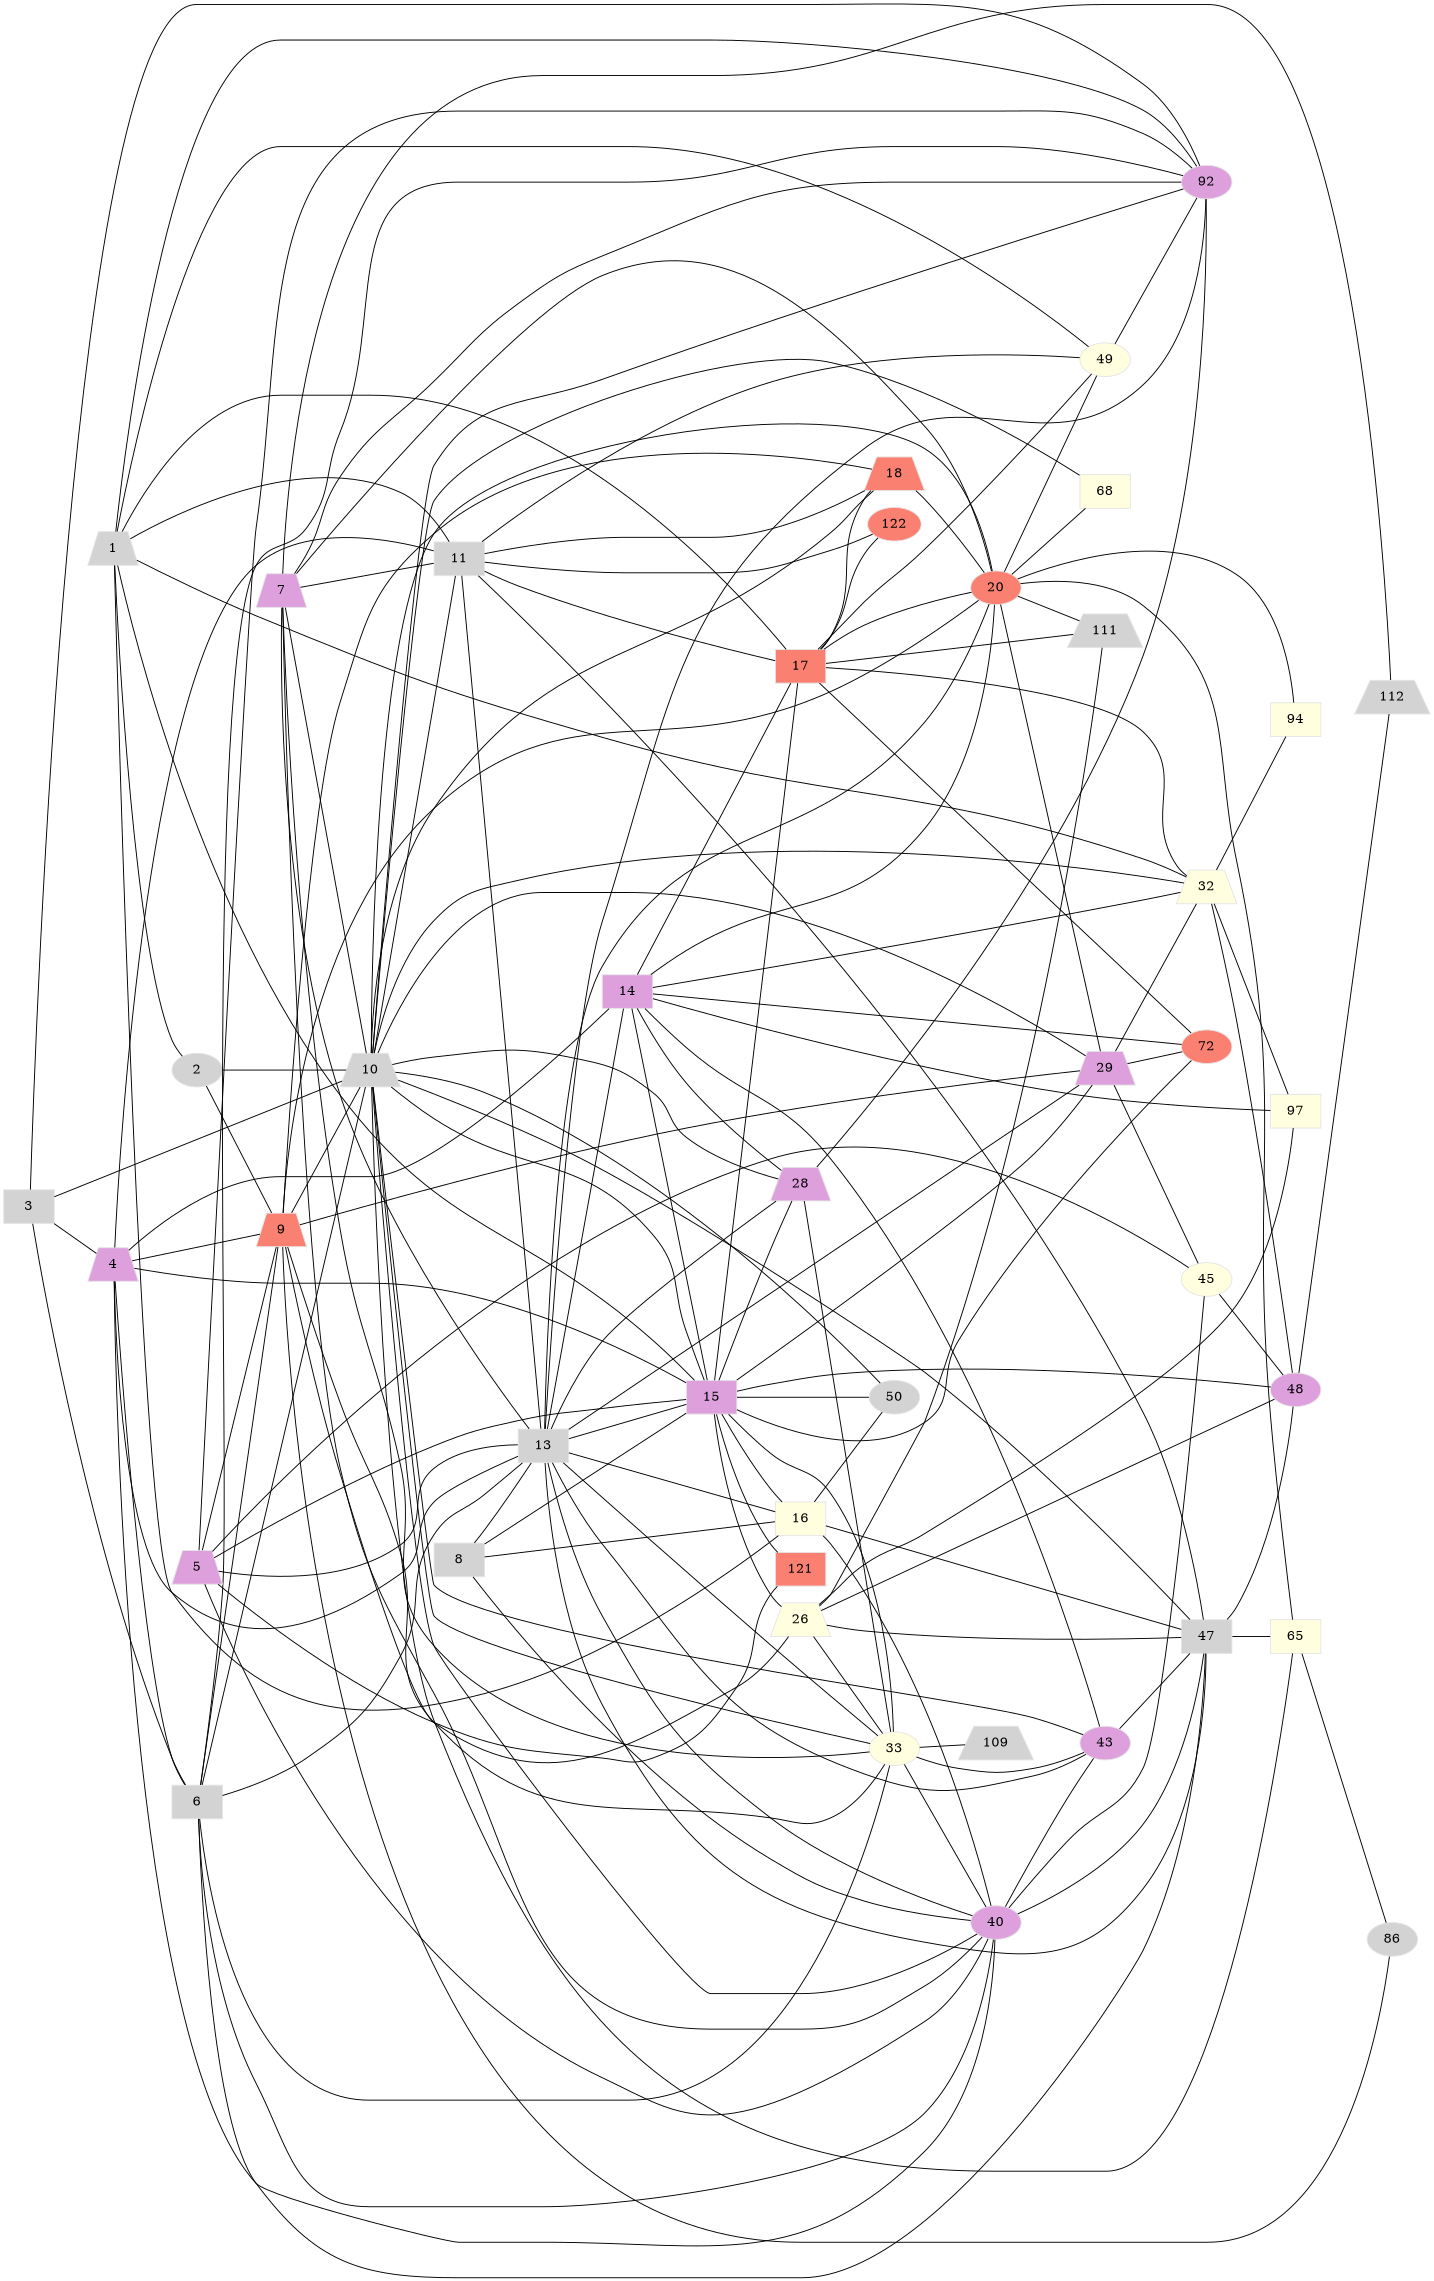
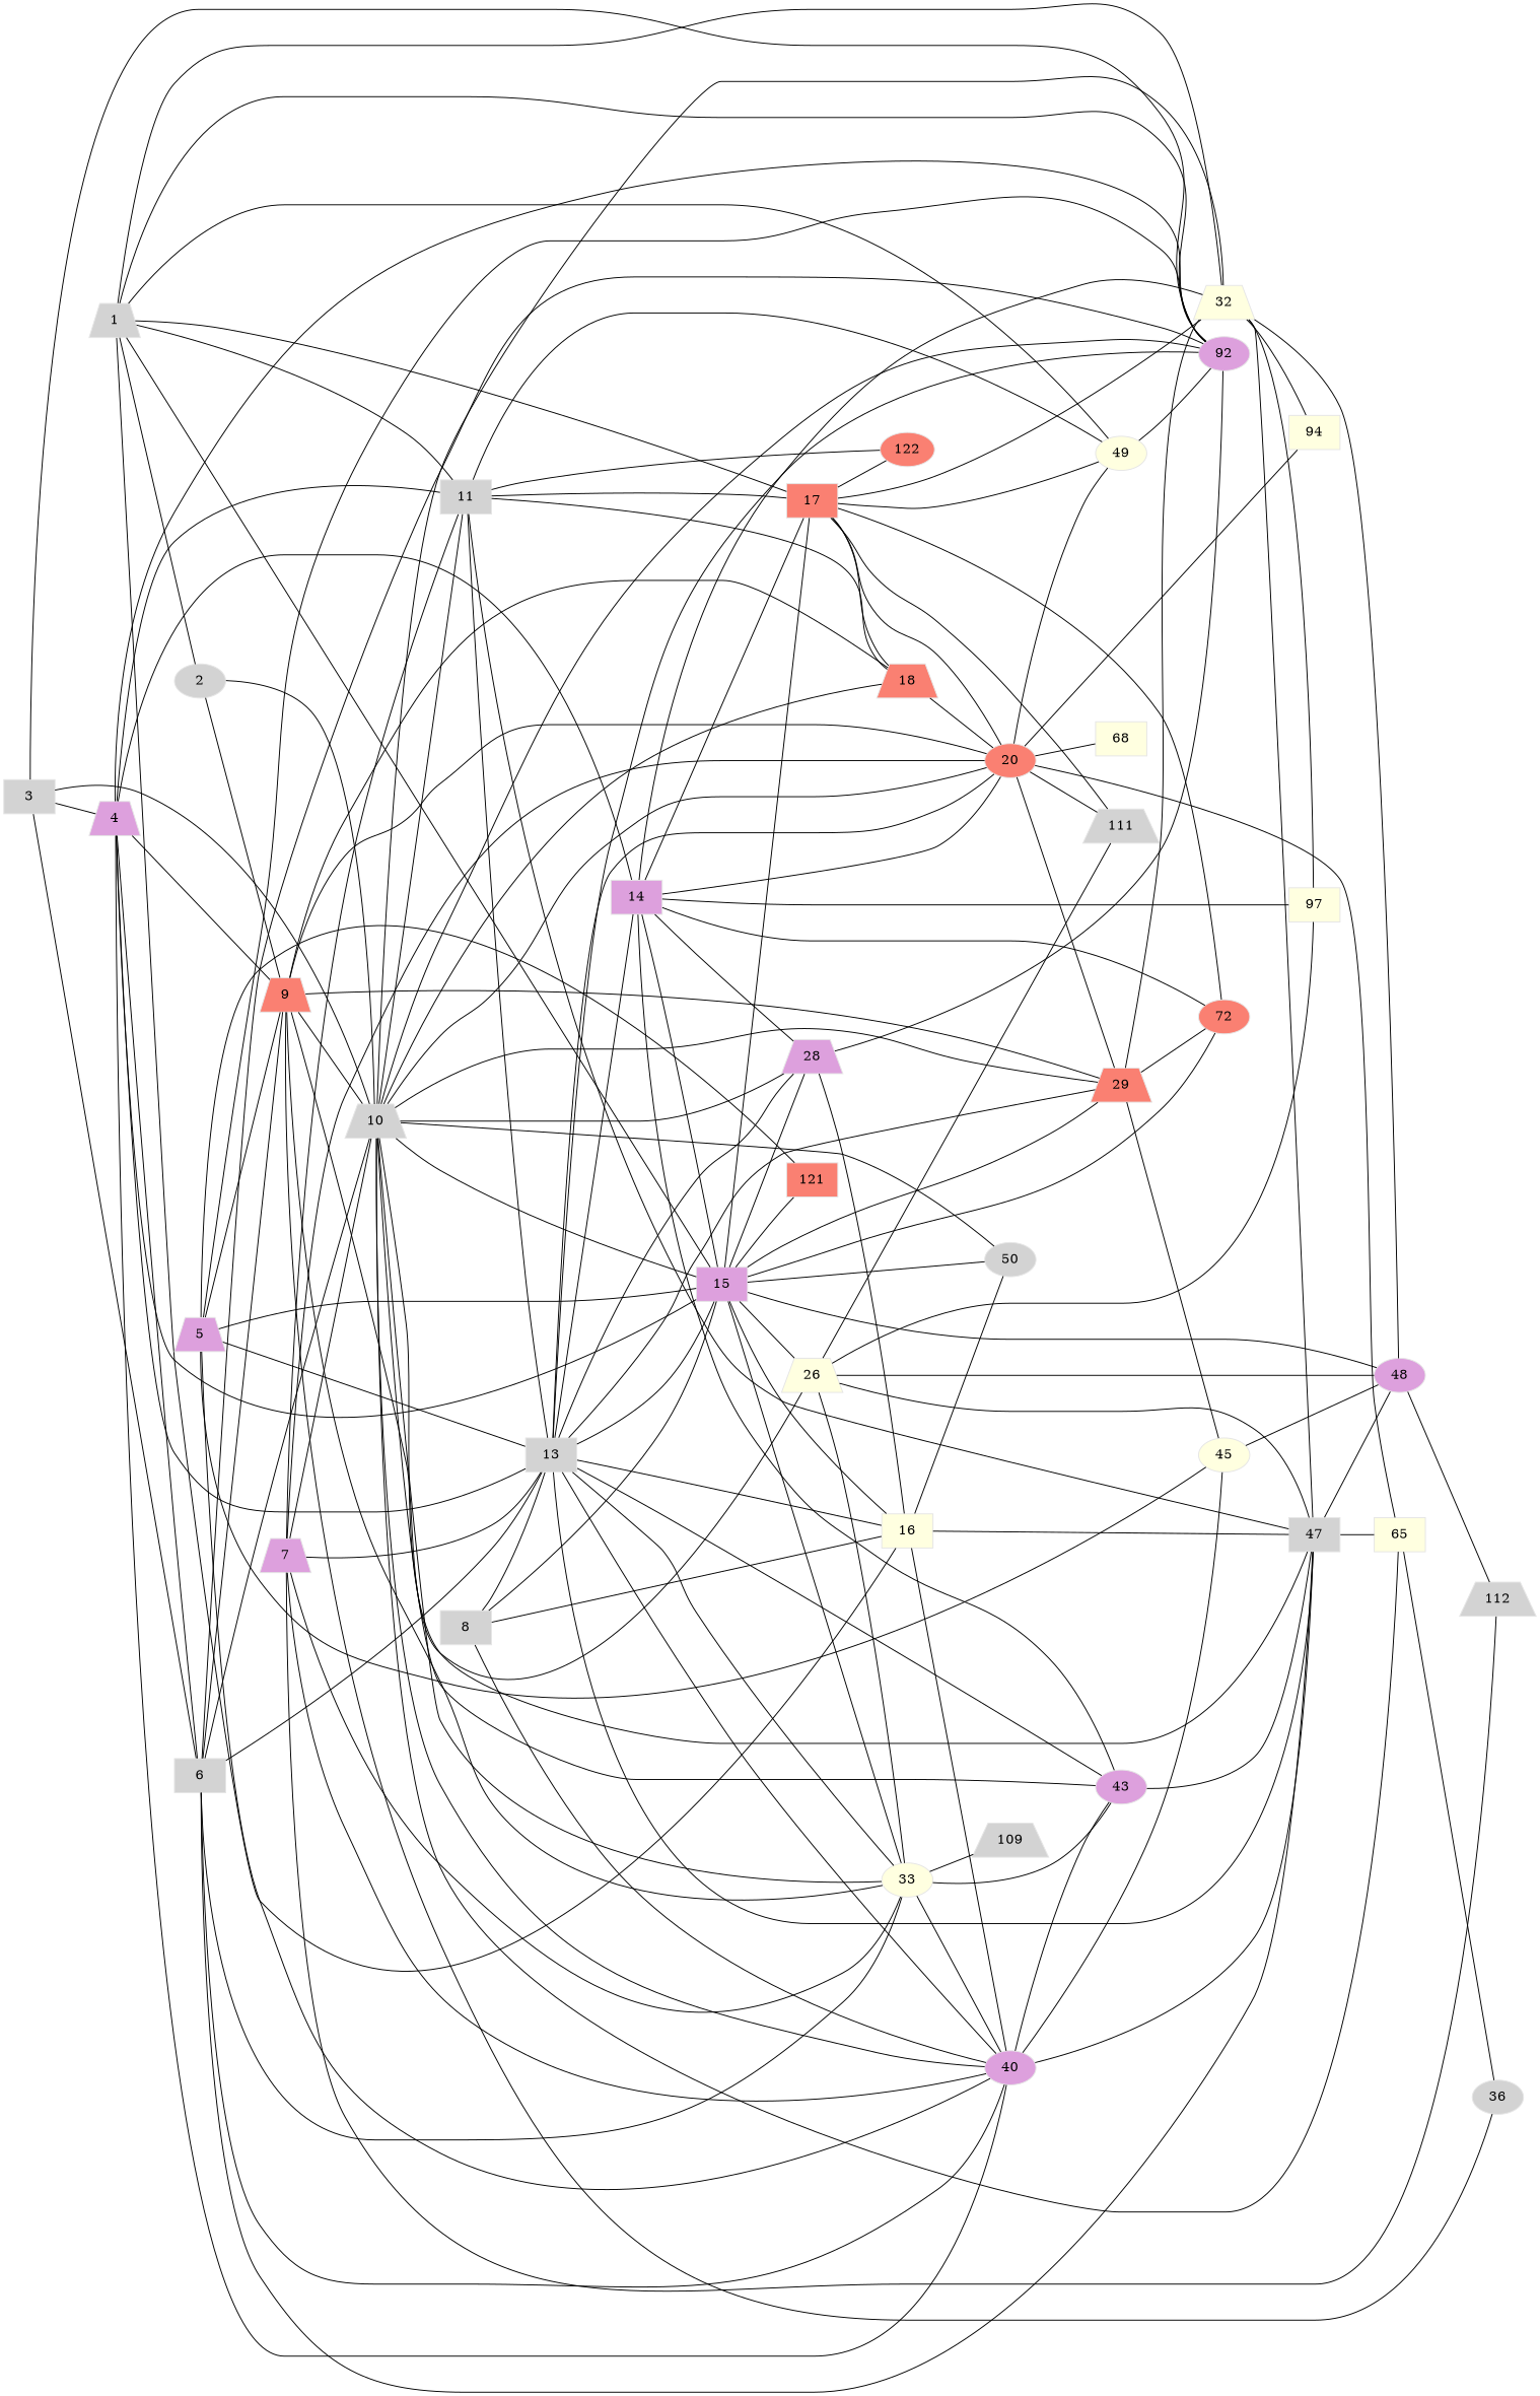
  graph {
    rankdir=LR
    node [color=gray90 fillcolor=lightgrey shape=box style=filled]
    1 [shape=trapezium super="+19"]
    2 [shape=ellipse]
    11 [super="+38+34+59"]
    15 [fillcolor=plum super="+71+93+25"]
    16 [fillcolor=lightyellow super="+98+55"]
    17 [fillcolor=salmon super="+113+54"]
    32 [fillcolor=lightyellow shape=trapezium super="+42"]
    49 [fillcolor=lightyellow shape=ellipse super="+81"]
    92 [fillcolor=plum shape=ellipse super="+115+123+127"]
    9 [fillcolor=salmon shape=trapezium super="+23+70+12"]
    10 [shape=trapezium super="+21+51+31"]
    13 [super="+76+104+24"]
    47 [super="+60+117+75"]
    18 [fillcolor=salmon shape=trapezium super="+108+90"]
    122 [fillcolor=salmon shape=ellipse]
    121 [fillcolor=salmon]
    33 [fillcolor=lightyellow shape=ellipse super="+66"]
    26 [fillcolor=lightyellow shape=trapezium super="+87+27"]
-   29 [fillcolor=plum shape=trapezium super="+88+44"]
+   29 [fillcolor=salmon shape=trapezium super="+88+44"]
    28 [fillcolor=plum shape=trapezium super="+77+74"]
    50 [shape=ellipse]
    72 [fillcolor=salmon shape=ellipse super="+124"]
    48 [fillcolor=plum shape=ellipse super="+125+95"]
    40 [fillcolor=plum shape=ellipse super="+53"]
    20 [fillcolor=salmon shape=ellipse super="+36+78+22"]
    111 [shape=trapezium]
    97 [fillcolor=lightyellow]
    94 [fillcolor=lightyellow]
-   86 [shape=ellipse]
+   86 [shape=ellipse label=36]
    43 [fillcolor=plum shape=ellipse super="+118"]
    65 [fillcolor=lightyellow super="+126"]
    68 [fillcolor=lightyellow]
    4 [fillcolor=plum shape=trapezium super="+132+30"]
    6 [super="+39+46+101"]
    14 [fillcolor=plum super="+35"]
    3
    45 [fillcolor=lightyellow shape=ellipse]
    5 [fillcolor=plum shape=trapezium super="+61+52+96"]
    109 [shape=trapezium]
    7 [fillcolor=plum shape=trapezium super="+128+57+73"]
    112 [shape=trapezium]
    8
    1 -- 2
    1 -- 11
    1 -- 15
    1 -- 16
    1 -- 17
    1 -- 32
    1 -- 49
    1 -- 92
    2 -- 9
    2 -- 10
    11 -- 17
    11 -- 49
    11 -- 13
    11 -- 47
    11 -- 18
    11 -- 122
    15 -- 16
    15 -- 17
    15 -- 121
    15 -- 33
    15 -- 26
    15 -- 29 [weight=2]
    15 -- 28 [weight=2]
    15 -- 50
    15 -- 72
    15 -- 48 [weight=2]
    16 -- 47
    16 -- 50
    16 -- 40
    17 -- 32 [weight=2]
    17 -- 49
    17 -- 18
    17 -- 122
    17 -- 72
    17 -- 20
    17 -- 111
+   32 -- 47
    32 -- 48
    32 -- 97
    32 -- 94
    49 -- 92
    9 -- 10
    9 -- 18 [weight=2]
    9 -- 33
    9 -- 26
    9 -- 29
    9 -- 20
    9 -- 86
    10 -- 11
    10 -- 15
    10 -- 32
    10 -- 92
    10 -- 47
    10 -- 18
    10 -- 33
    10 -- 29
    10 -- 28
    10 -- 50
    10 -- 40
    10 -- 20
    10 -- 43
    10 -- 65
-   10 -- 68
    13 -- 15
    13 -- 16
    13 -- 92
    13 -- 47
    13 -- 33
    13 -- 29
    13 -- 28
    13 -- 40
    13 -- 20
    13 -- 43
    13 -- 14
    47 -- 48
    47 -- 65
    18 -- 20 [weight=2]
    33 -- 40
    33 -- 43
    33 -- 109 [weight=2]
    26 -- 47 [weight=2]
    26 -- 33
    26 -- 48
    26 -- 111
    26 -- 97
    29 -- 32
    29 -- 72
    29 -- 45
    28 -- 92
-   28 -- 33
+   28 -- 16
    48 -- 112
    40 -- 47
    40 -- 43
    40 -- 45
    20 -- 49
    20 -- 29
    20 -- 111
    20 -- 94
    20 -- 65 [weight=2]
    20 -- 68
    43 -- 47
    65 -- 86
    4 -- 11
    4 -- 15
    4 -- 9
    4 -- 13
    4 -- 40
    4 -- 6
    4 -- 14
    6 -- 92
    6 -- 9
    6 -- 10
    6 -- 13
    6 -- 47
    6 -- 33
    6 -- 40 [weight=2]
    14 -- 15
    14 -- 17
    14 -- 32
    14 -- 28 [weight=2]
    14 -- 72
    14 -- 20
    14 -- 97
    14 -- 43
    3 -- 92
    3 -- 10
    3 -- 4
    3 -- 6
    45 -- 48
    5 -- 15
    5 -- 92
    5 -- 9
    5 -- 13 [weight=2]
    5 -- 121
    5 -- 40
    5 -- 45
    7 -- 11
-   7 -- 92 [weight=2]
+   4 -- 92 [weight=2]
    7 -- 10
    7 -- 13 [weight=2]
    7 -- 33
    7 -- 40
    7 -- 20
    7 -- 112
    8 -- 15
    8 -- 16
    8 -- 13
    8 -- 40
  }
